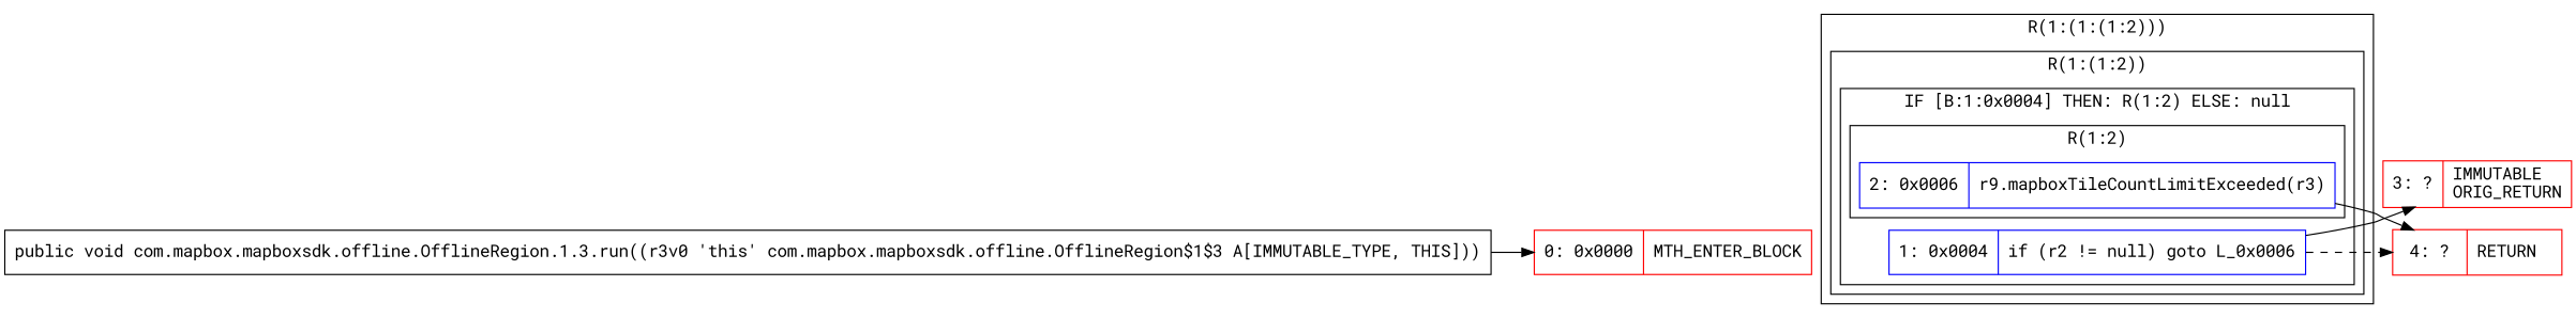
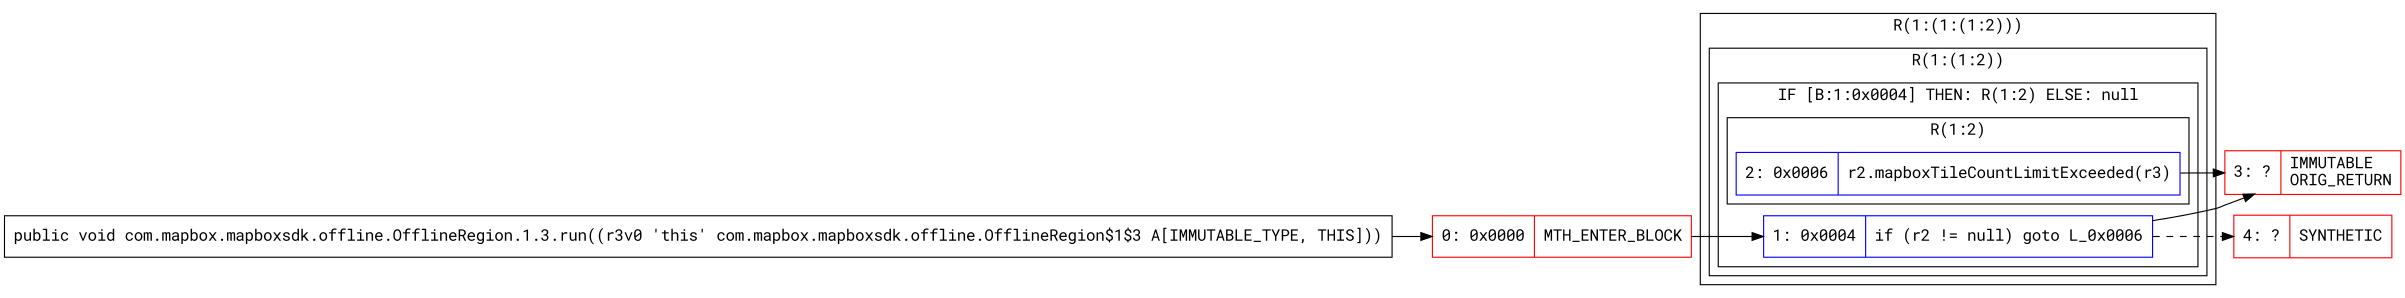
  digraph {
    fontname="Roboto Mono"
    rankdir=LR
    node [color=red fontname="Roboto Mono" shape=record]
    edge [fontname="Roboto Mono"]
-   n1 [color=blue label="{2\:\ 0x0006|r9.mapboxTileCountLimitExceeded(r3)\l}"]
+   n1 [color=blue label="{2\:\ 0x0006|r2.mapboxTileCountLimitExceeded(r3)\l}"]
    n2 [color=blue label="{1\:\ 0x0004|if (r2 != null) goto L_0x0006\l}"]
    n3 [label="{3\:\ ?|IMMUTABLE\lORIG_RETURN\l}"]
-   n4 [label="{4\:\ ?|RETURN\l}"]
+   n4 [label="{4\:\ ?|SYNTHETIC\l}"]
    n5 [label="{0\:\ 0x0000|MTH_ENTER_BLOCK\l}"]
    n6 [label="{public void com.mapbox.mapboxsdk.offline.OfflineRegion.1.3.run((r3v0 'this' com.mapbox.mapboxsdk.offline.OfflineRegion$1$3 A[IMMUTABLE_TYPE, THIS])) }" color=""]
    subgraph cluster_1 {
      label="R(1:(1:(1:2)))"
      subgraph cluster_2 {
        label="R(1:(1:2))"
        subgraph cluster_3 {
          label="IF [B:1:0x0004] THEN: R(1:2) ELSE: null"
          n2
          subgraph cluster_4 {
            label="R(1:2)"
            n1
          }
        }
      }
    }
-   n1 -> n4
+   n1 -> n3
    n2 -> n3
    n2 -> n4 [style=dashed]
+   n5 -> n2
    n6 -> n5
  }
